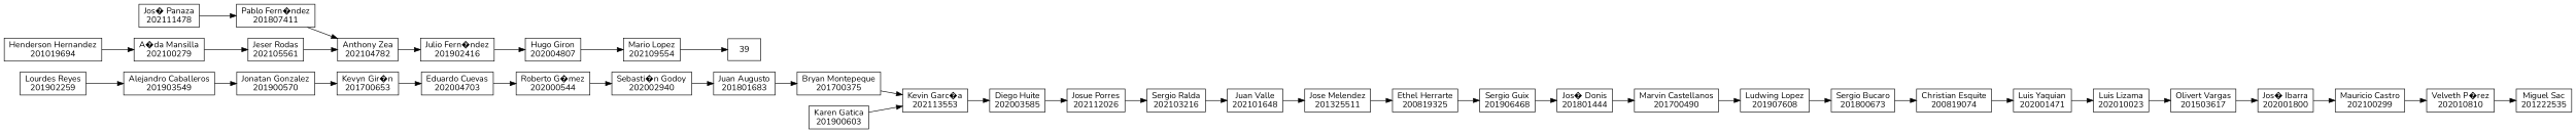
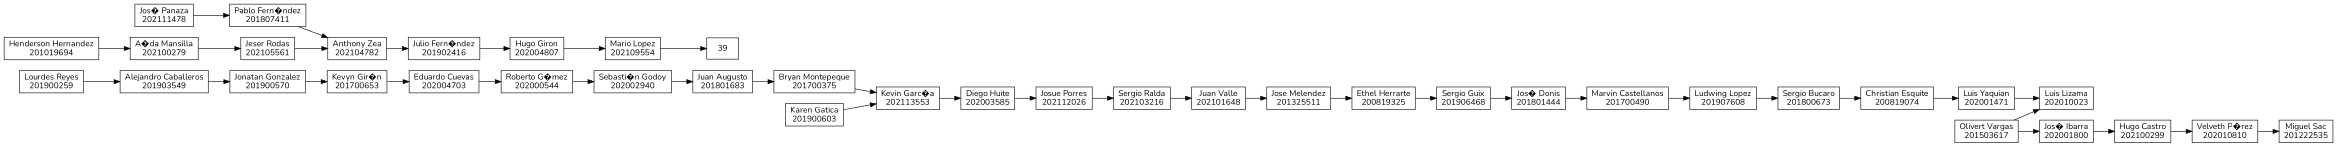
  digraph {
    fontname=Nunito
    rankdir=LR
    node [fontname=Nunito shape=cicle]
    edge [fontname=Nunito]
-   n1 [label="Lourdes Reyes\n201902259"]
+   n1 [label="Lourdes Reyes\n201900259"]
    n2 [label="Alejandro Caballeros\n201903549"]
    n3 [label="Jonatan Gonzalez\n201900570"]
    n4 [label="Kevyn Gir�n\n201700653"]
    n5 [label="Eduardo Cuevas\n202004703"]
    n6 [label="Roberto G�mez\n202000544"]
    n7 [label="Sebasti�n Godoy\n202002940"]
    n8 [label="Juan Augusto\n201801683"]
    n9 [label="Bryan Montepeque\n201700375"]
    n10 [label="Kevin Garc�a\n202113553"]
    n11 [label="Karen Gatica\n201900603"]
    n12 [label="Diego Huite\n202003585"]
    n13 [label="Josue Porres\n202112026"]
    n14 [label="Sergio Ralda\n202103216"]
    n15 [label="Juan Valle\n202101648"]
    n16 [label="Jose Melendez\n201325511"]
    n17 [label="Ethel Herrarte\n200819325"]
    n18 [label="Sergio Guix\n201906468"]
    n19 [label="Jos� Donis\n201801444"]
    n20 [label="Marvin Castellanos\n201700490"]
    n21 [label="Ludwing Lopez\n201907608"]
    n22 [label="Sergio Bucaro\n201800673"]
    n23 [label="Christian Esquite\n200819074"]
    n24 [label="Luis Yaquian\n202001471"]
    n25 [label="Luis Lizama\n202010023"]
    n26 [label="Olivert Vargas\n201503617"]
    n27 [label="Jos� Ibarra\n202001800"]
-   n28 [label="Mauricio Castro\n202100299"]
+   n28 [label="Hugo Castro\n202100299"]
    n29 [label="Velveth P�rez\n202010810"]
    n30 [label="Miguel Sac\n201222535"]
    n31 [label="Jos� Panaza\n202111478"]
    n32 [label="Pablo Fern�ndez\n201807411"]
    n33 [label="Anthony Zea\n202104782"]
    n34 [label="Henderson Hernandez\n201019694"]
    n35 [label="A�da Mansilla\n202100279"]
    n36 [label="Jeser Rodas\n202105561"]
    n37 [label="Julio Fern�ndez\n201902416"]
    n38 [label="Hugo Giron\n202004807"]
    n39 [label="Mario Lopez\n202109554"]
    39
    n1 -> n2
    n2 -> n3
    n3 -> n4
    n4 -> n5
    n5 -> n6
    n6 -> n7
    n7 -> n8
    n8 -> n9
    n9 -> n10
    n10 -> n12
    n11 -> n10
    n12 -> n13
    n13 -> n14
    n14 -> n15
    n15 -> n16
    n16 -> n17
    n17 -> n18
    n18 -> n19
    n19 -> n20
    n20 -> n21
    n21 -> n22
    n22 -> n23
    n23 -> n24
    n24 -> n25
-   n25 -> n26
+   n26 -> n25
    n26 -> n27
    n27 -> n28
    n28 -> n29
    n29 -> n30
    n31 -> n32
    n32 -> n33
    n33 -> n37
    n34 -> n35
    n35 -> n36
    n36 -> n33
    n37 -> n38
    n38 -> n39
    n39 -> 39
  }
